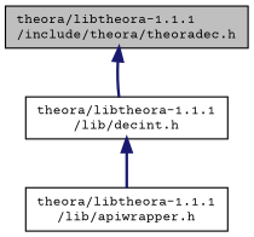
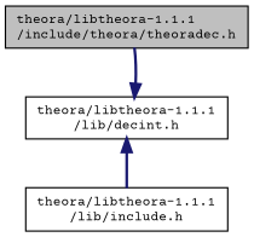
  digraph {
    fontname="Courier Prime"
    node [color=black fillcolor=white fontname="Courier Prime" fontsize=10 shape=record style=filled]
    edge [color=midnightblue dir=back fontname="Courier Prime" fontsize=10 labelfontname=Helvetica labelfontsize=10 style=bold]
    n1 [fillcolor=grey75 fontcolor=black height=0.2 label="theora/libtheora-1.1.1\l/include/theora/theoradec.h" width=0.4]
    n2 [height=0.2 label="theora/libtheora-1.1.1\l/lib/decint.h" width=0.4]
-   n3 [height=0.2 label="theora/libtheora-1.1.1\l/lib/apiwrapper.h" width=0.4]
-   n1 -> n2
+   n3 [height=0.2 label="theora/libtheora-1.1.1\l/lib/include.h" width=0.4]
+   n2 -> n1
    n2 -> n3
  }
